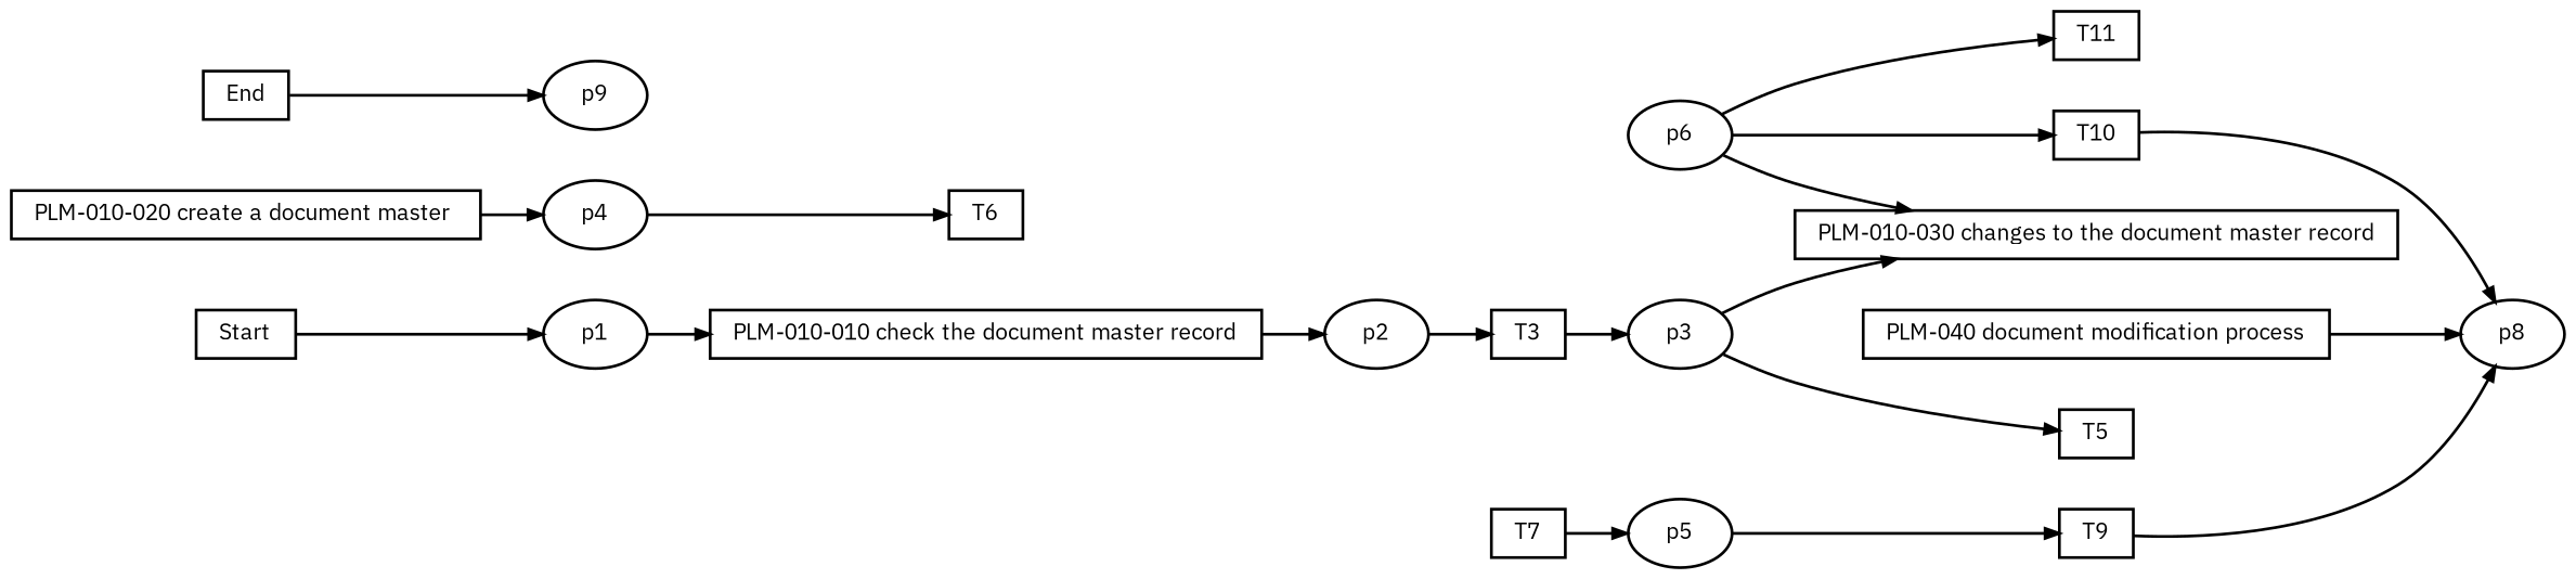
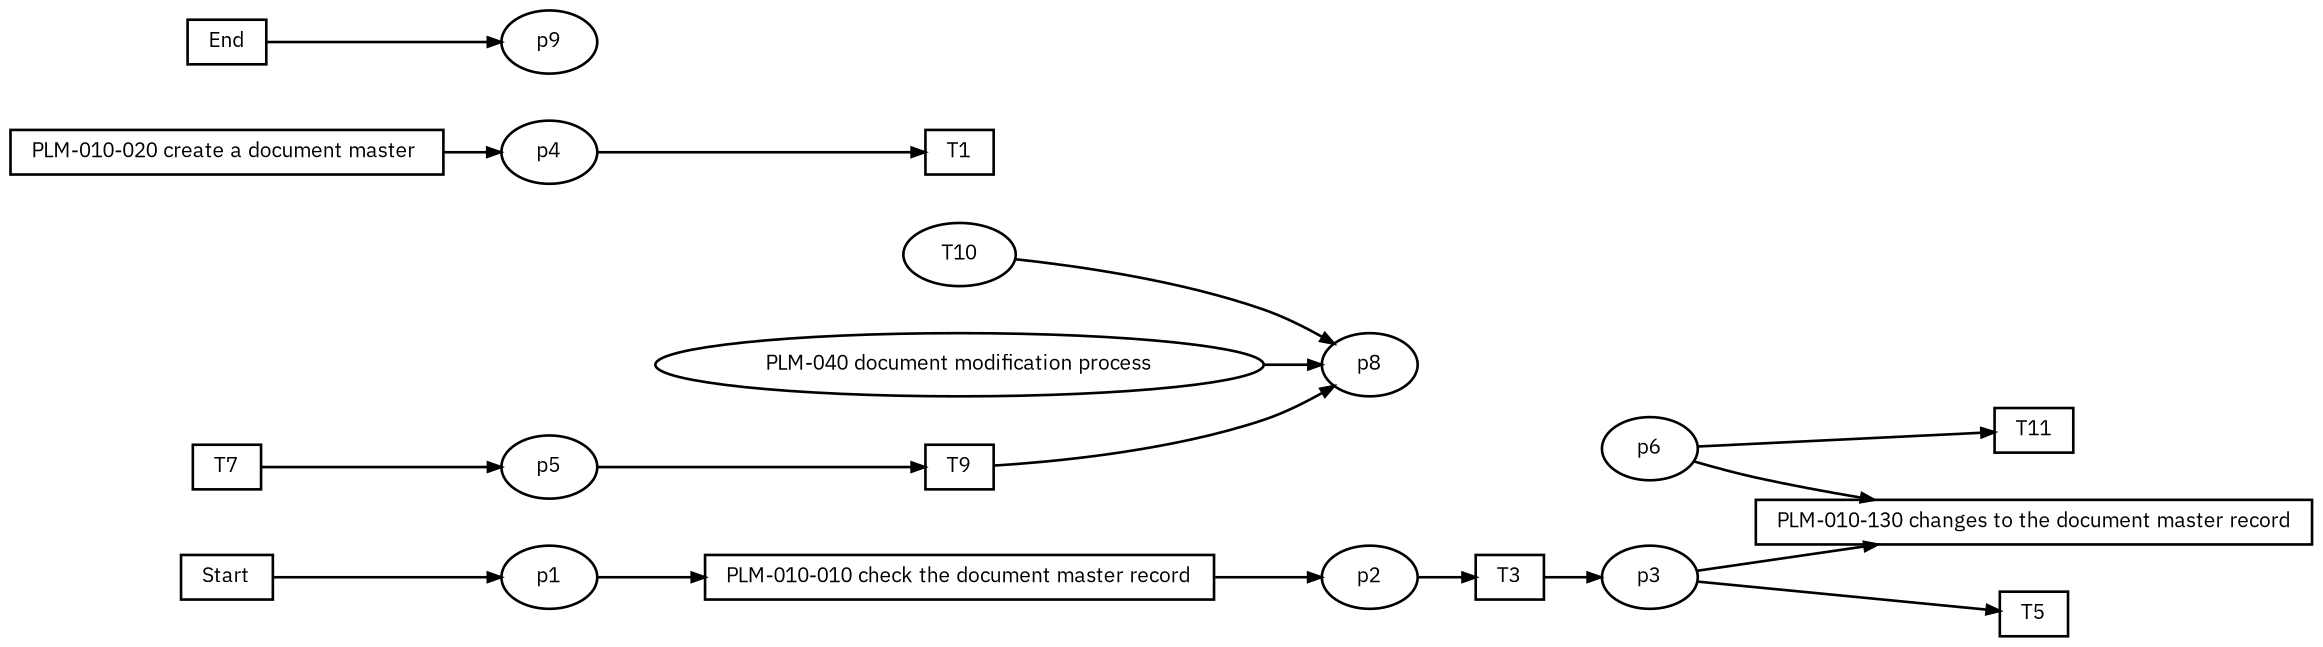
  digraph {
    fontname="IBM Plex Sans"
    fontsize=8
    rankdir=LR
    ranksep=.3
    remincross=true
    node [fontname="IBM Plex Sans" fontsize=8 shape=box]
    edge [arrowsize=0.5 fontname="IBM Plex Sans"]
    n1 [height=.2 label=T5 width=.2]
-   n2 [height=.2 label="PLM-010-030 changes to the document master record" width=.2]
+   n2 [height=.2 label="PLM-010-130 changes to the document master record" width=.2]
    n3 [height=.2 label=p6 shape=oval width=.2]
    n4 [height=.2 label=T11 width=.2]
-   n5 [height=.2 label=T10 width=.2]
+   n5 [height=.2 label=T10 shape=ellipse width=.2]
    n6 [height=.2 label=T3 width=.2]
    n7 [height=.2 label=p3 shape=oval width=.2]
    n8 [height=.2 label="PLM-010-020 create a document master " width=.2]
    n9 [height=.2 label=p4 shape=oval width=.2]
-   n10 [height=.2 label=T6 width=.2]
+   n10 [height=.2 label=T1 width=.2]
    n11 [height=.2 label=End width=.2]
    n12 [height=.2 label=p9 shape=oval width=.2]
-   n13 [height=.2 label="PLM-040 document modification process" width=.2]
+   n13 [height=.2 label="PLM-040 document modification process" shape=ellipse width=.2]
    n14 [height=.2 label=p8 shape=oval width=.2]
    n15 [height=.2 label="PLM-010-010 check the document master record" width=.2]
    n16 [height=.2 label=p2 shape=oval width=.2]
    n17 [height=.2 label=Start width=.2]
    n18 [height=.2 label=p1 shape=oval width=.2]
    n19 [height=.2 label=T9 width=.2]
    n20 [height=.2 label=T7 width=.2]
    n21 [height=.2 label=p5 shape=oval width=.2]
    n3 -> n2
    n3 -> n4
-   n3 -> n5
    n5 -> n14
    n6 -> n7
    n7 -> n1
    n7 -> n2
    n8 -> n9
    n9 -> n10
    n11 -> n12
    n13 -> n14
    n15 -> n16
    n16 -> n6
    n17 -> n18
    n18 -> n15
    n19 -> n14
    n20 -> n21
    n21 -> n19
  }
